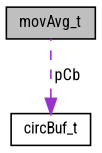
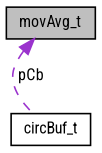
  digraph {
    fontname="Roboto Condensed"
    node [color=black fontname="Roboto Condensed" fontsize=10 shape=record style=filled]
    n1 [fillcolor=grey75 fontcolor=black height=0.2 label=movAvg_t width=0.4]
    n2 [fillcolor=white height=0.2 label=circBuf_t width=0.4]
-   n2 -> n1 [color=darkorchid3 dir=back fontname="Roboto Condensed" fontsize=10 label=" pCb" labelfontname=Helvetica labelfontsize=10 style=dashed]
+   n1 -> n2 [color=darkorchid3 dir=back fontname="Roboto Condensed" fontsize=10 label=" pCb" labelfontname=Helvetica labelfontsize=10 style=dashed]
  }
